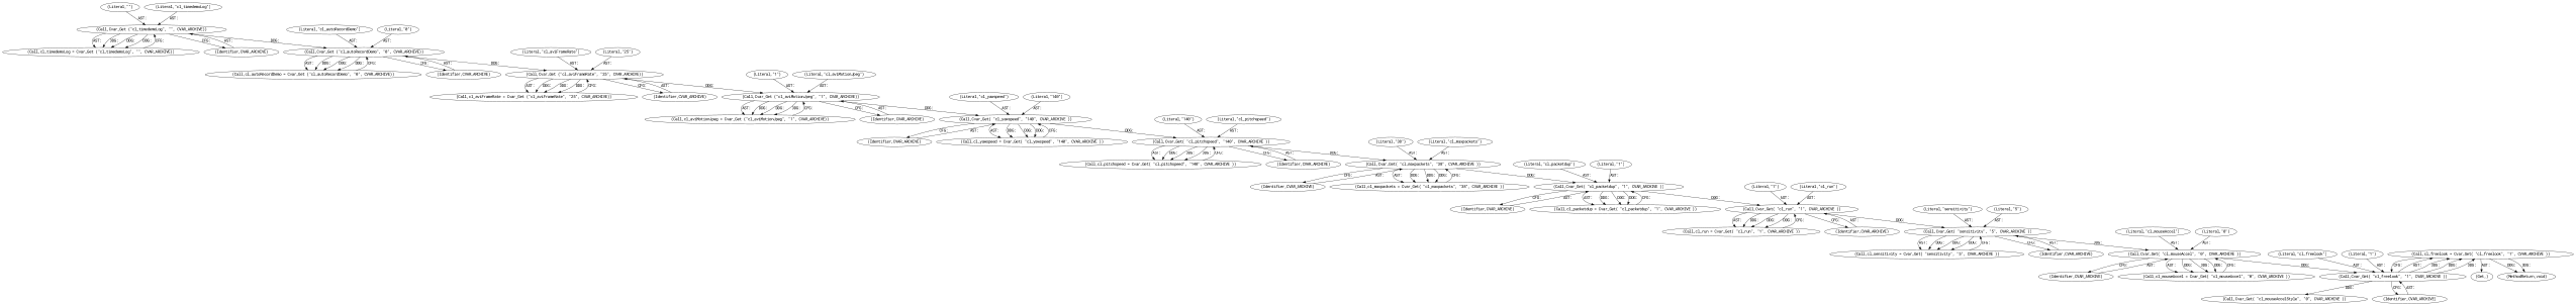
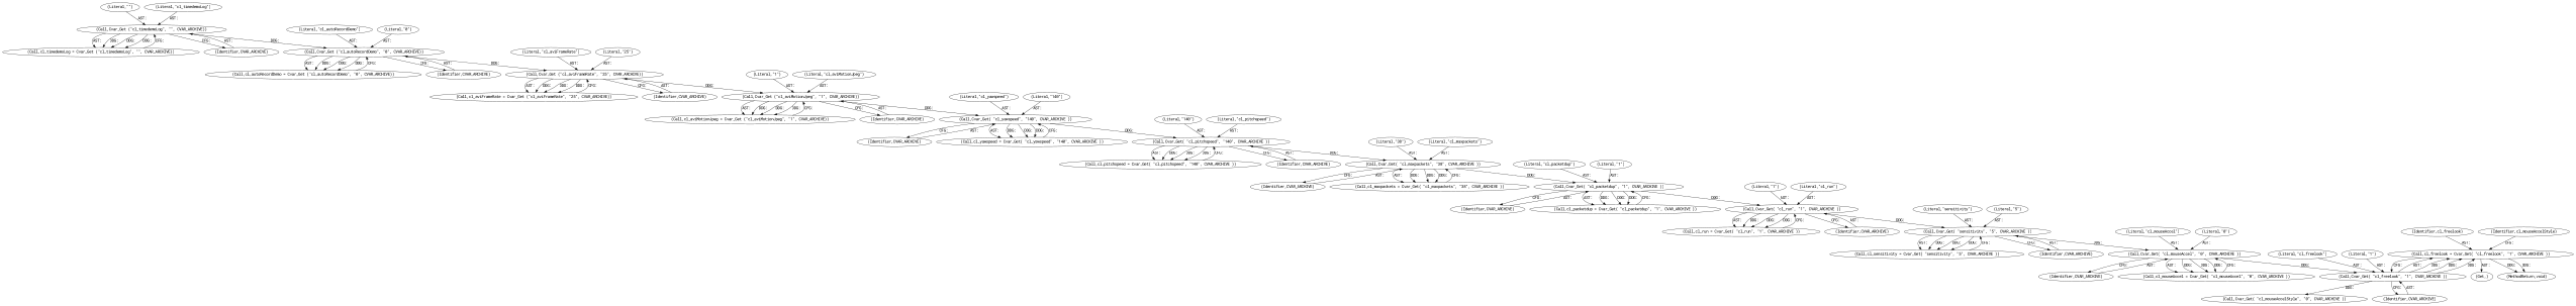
  digraph {
    fontname="Roboto Mono"
    node [fontname="Roboto Mono"]
    edge [fontname="Roboto Mono"]
    n1 [label="(Call,cl_freelook = Cvar_Get( \"cl_freelook\", \"1\", CVAR_ARCHIVE ))"]
    n2 [label="(Call,Cvar_Get( \"cl_freelook\", \"1\", CVAR_ARCHIVE ))"]
    n3 [label="(Get,)"]
    n4 [label="(MethodReturn,void)"]
    n5 [label="(Call,Cvar_Get( \"cl_mouseAccelStyle\", \"0\", CVAR_ARCHIVE ))"]
    n6 [label="(Identifier,CVAR_ARCHIVE)"]
    n7 [label="(Call,Cvar_Get( \"cl_mouseAccel\", \"0\", CVAR_ARCHIVE ))"]
    n8 [label="(Identifier,CVAR_ARCHIVE)"]
    n9 [label="(Call,cl_mouseAccel = Cvar_Get( \"cl_mouseAccel\", \"0\", CVAR_ARCHIVE ))"]
    n10 [label="(Call,Cvar_Get( \"sensitivity\", \"5\", CVAR_ARCHIVE ))"]
    n11 [label="(Call,cl_sensitivity = Cvar_Get( \"sensitivity\", \"5\", CVAR_ARCHIVE ))"]
    n12 [label="(Identifier,CVAR_ARCHIVE)"]
    n13 [label="(Call,Cvar_Get( \"cl_run\", \"1\", CVAR_ARCHIVE ))"]
    n14 [label="(Call,cl_run = Cvar_Get( \"cl_run\", \"1\", CVAR_ARCHIVE ))"]
    n15 [label="(Identifier,CVAR_ARCHIVE)"]
    n16 [label="(Call,Cvar_Get( \"cl_packetdup\", \"1\", CVAR_ARCHIVE ))"]
    n17 [label="(Identifier,CVAR_ARCHIVE)"]
    n18 [label="(Call,cl_packetdup = Cvar_Get( \"cl_packetdup\", \"1\", CVAR_ARCHIVE ))"]
    n19 [label="(Call,Cvar_Get( \"cl_maxpackets\", \"38\", CVAR_ARCHIVE ))"]
    n20 [label="(Identifier,CVAR_ARCHIVE)"]
    n21 [label="(Call,cl_maxpackets = Cvar_Get( \"cl_maxpackets\", \"38\", CVAR_ARCHIVE ))"]
    n22 [label="(Call,Cvar_Get( \"cl_pitchspeed\", \"140\", CVAR_ARCHIVE ))"]
    n23 [label="(Call,cl_pitchspeed = Cvar_Get( \"cl_pitchspeed\", \"140\", CVAR_ARCHIVE ))"]
    n24 [label="(Identifier,CVAR_ARCHIVE)"]
    n25 [label="(Call,Cvar_Get( \"cl_yawspeed\", \"140\", CVAR_ARCHIVE ))"]
    n26 [label="(Identifier,CVAR_ARCHIVE)"]
    n27 [label="(Call,cl_yawspeed = Cvar_Get( \"cl_yawspeed\", \"140\", CVAR_ARCHIVE ))"]
    n28 [label="(Call,Cvar_Get (\"cl_aviMotionJpeg\", \"1\", CVAR_ARCHIVE))"]
    n29 [label="(Call,cl_aviMotionJpeg = Cvar_Get (\"cl_aviMotionJpeg\", \"1\", CVAR_ARCHIVE))"]
    n30 [label="(Identifier,CVAR_ARCHIVE)"]
    n31 [label="(Call,Cvar_Get (\"cl_aviFrameRate\", \"25\", CVAR_ARCHIVE))"]
    n32 [label="(Call,cl_aviFrameRate = Cvar_Get (\"cl_aviFrameRate\", \"25\", CVAR_ARCHIVE))"]
    n33 [label="(Identifier,CVAR_ARCHIVE)"]
    n34 [label="(Call,Cvar_Get (\"cl_autoRecordDemo\", \"0\", CVAR_ARCHIVE))"]
    n35 [label="(Call,cl_autoRecordDemo = Cvar_Get (\"cl_autoRecordDemo\", \"0\", CVAR_ARCHIVE))"]
    n36 [label="(Identifier,CVAR_ARCHIVE)"]
    n37 [label="(Call,Cvar_Get (\"cl_timedemoLog\", \"\", CVAR_ARCHIVE))"]
    n38 [label="(Call,cl_timedemoLog = Cvar_Get (\"cl_timedemoLog\", \"\", CVAR_ARCHIVE))"]
    n39 [label="(Identifier,CVAR_ARCHIVE)"]
    n40 [label="(Literal,\"cl_mouseAccel\")"]
    n41 [label="(Literal,\"140\")"]
    n42 [label="(Literal,\"0\")"]
    n43 [label="(Literal,\"cl_autoRecordDemo\")"]
    n44 [label="(Literal,\"1\")"]
    n45 [label="(Literal,\"38\")"]
    n46 [label="(Literal,\"1\")"]
    n47 [label="(Literal,\"cl_maxpackets\")"]
    n48 [label="(Literal,\"cl_yawspeed\")"]
    n49 [label="(Literal,\"cl_aviFrameRate\")"]
    n50 [label="(Literal,\"sensitivity\")"]
    n51 [label="(Literal,\"140\")"]
    n52 [label="(Literal,\"\")"]
    n53 [label="(Literal,\"cl_freelook\")"]
    n54 [label="(Literal,\"cl_timedemoLog\")"]
    n55 [label="(Literal,\"5\")"]
    n56 [label="(Literal,\"cl_packetdup\")"]
    n57 [label="(Literal,\"0\")"]
+   n58 [label="(Identifier,cl_freelook)"]
    n59 [label="(Literal,\"cl_run\")"]
    n60 [label="(Literal,\"1\")"]
    n61 [label="(Literal,\"1\")"]
    n62 [label="(Literal,\"cl_pitchspeed\")"]
+   n63 [label="(Identifier,cl_mouseAccelStyle)"]
    n64 [label="(Literal,\"25\")"]
    n65 [label="(Literal,\"cl_aviMotionJpeg\")"]
    n1 -> n2 [label="CFG: "]
    n1 -> n3 [label="AST: "]
    n1 -> n4 [label="DDG: "]
    n1 -> n4 [label="DDG: "]
    n2 -> n1 [label="AST: "]
    n2 -> n1 [label="DDG: "]
    n2 -> n1 [label="DDG: "]
    n2 -> n1 [label="DDG: "]
    n2 -> n5 [label="DDG: "]
    n2 -> n6 [label="CFG: "]
    n6 -> n2 [label="AST: "]
    n7 -> n2 [label="DDG: "]
    n7 -> n8 [label="CFG: "]
    n7 -> n9 [label="AST: "]
    n7 -> n9 [label="DDG: "]
    n7 -> n9 [label="DDG: "]
    n7 -> n9 [label="DDG: "]
    n8 -> n7 [label="AST: "]
    n9 -> n7 [label="CFG: "]
    n10 -> n7 [label="DDG: "]
    n10 -> n11 [label="AST: "]
    n10 -> n11 [label="DDG: "]
    n10 -> n11 [label="DDG: "]
    n10 -> n11 [label="DDG: "]
    n10 -> n12 [label="CFG: "]
    n11 -> n10 [label="CFG: "]
    n12 -> n10 [label="AST: "]
    n13 -> n10 [label="DDG: "]
    n13 -> n14 [label="AST: "]
    n13 -> n14 [label="DDG: "]
    n13 -> n14 [label="DDG: "]
    n13 -> n14 [label="DDG: "]
    n13 -> n15 [label="CFG: "]
    n14 -> n13 [label="CFG: "]
    n15 -> n13 [label="AST: "]
    n16 -> n13 [label="DDG: "]
    n16 -> n17 [label="CFG: "]
    n16 -> n18 [label="AST: "]
    n16 -> n18 [label="DDG: "]
    n16 -> n18 [label="DDG: "]
    n16 -> n18 [label="DDG: "]
    n17 -> n16 [label="AST: "]
    n18 -> n16 [label="CFG: "]
    n19 -> n16 [label="DDG: "]
    n19 -> n20 [label="CFG: "]
    n19 -> n21 [label="AST: "]
    n19 -> n21 [label="DDG: "]
    n19 -> n21 [label="DDG: "]
    n19 -> n21 [label="DDG: "]
    n20 -> n19 [label="AST: "]
    n21 -> n19 [label="CFG: "]
    n22 -> n19 [label="DDG: "]
    n22 -> n23 [label="AST: "]
    n22 -> n23 [label="DDG: "]
    n22 -> n23 [label="DDG: "]
    n22 -> n23 [label="DDG: "]
    n22 -> n24 [label="CFG: "]
    n23 -> n22 [label="CFG: "]
    n24 -> n22 [label="AST: "]
    n25 -> n22 [label="DDG: "]
    n25 -> n26 [label="CFG: "]
    n25 -> n27 [label="AST: "]
    n25 -> n27 [label="DDG: "]
    n25 -> n27 [label="DDG: "]
    n25 -> n27 [label="DDG: "]
    n26 -> n25 [label="AST: "]
    n27 -> n25 [label="CFG: "]
    n28 -> n25 [label="DDG: "]
    n28 -> n29 [label="AST: "]
    n28 -> n29 [label="DDG: "]
    n28 -> n29 [label="DDG: "]
    n28 -> n29 [label="DDG: "]
    n28 -> n30 [label="CFG: "]
    n29 -> n28 [label="CFG: "]
    n30 -> n28 [label="AST: "]
    n31 -> n28 [label="DDG: "]
    n31 -> n32 [label="AST: "]
    n31 -> n32 [label="DDG: "]
    n31 -> n32 [label="DDG: "]
    n31 -> n32 [label="DDG: "]
    n31 -> n33 [label="CFG: "]
    n32 -> n31 [label="CFG: "]
    n33 -> n31 [label="AST: "]
    n34 -> n31 [label="DDG: "]
    n34 -> n35 [label="AST: "]
    n34 -> n35 [label="DDG: "]
    n34 -> n35 [label="DDG: "]
    n34 -> n35 [label="DDG: "]
    n34 -> n36 [label="CFG: "]
    n35 -> n34 [label="CFG: "]
    n36 -> n34 [label="AST: "]
    n37 -> n34 [label="DDG: "]
    n37 -> n38 [label="AST: "]
    n37 -> n38 [label="DDG: "]
    n37 -> n38 [label="DDG: "]
    n37 -> n38 [label="DDG: "]
    n37 -> n39 [label="CFG: "]
    n38 -> n37 [label="CFG: "]
    n39 -> n37 [label="AST: "]
    n40 -> n7 [label="AST: "]
    n41 -> n22 [label="AST: "]
    n42 -> n7 [label="AST: "]
    n43 -> n34 [label="AST: "]
    n44 -> n13 [label="AST: "]
    n45 -> n19 [label="AST: "]
    n46 -> n28 [label="AST: "]
    n47 -> n19 [label="AST: "]
    n48 -> n25 [label="AST: "]
    n49 -> n31 [label="AST: "]
    n50 -> n10 [label="AST: "]
    n51 -> n25 [label="AST: "]
    n52 -> n37 [label="AST: "]
    n53 -> n2 [label="AST: "]
    n54 -> n37 [label="AST: "]
    n55 -> n10 [label="AST: "]
    n56 -> n16 [label="AST: "]
    n57 -> n34 [label="AST: "]
+   n58 -> n1 [label="AST: "]
    n59 -> n13 [label="AST: "]
    n60 -> n2 [label="AST: "]
    n61 -> n16 [label="AST: "]
    n62 -> n22 [label="AST: "]
+   n63 -> n1 [label="CFG: "]
    n64 -> n31 [label="AST: "]
    n65 -> n28 [label="AST: "]
  }
